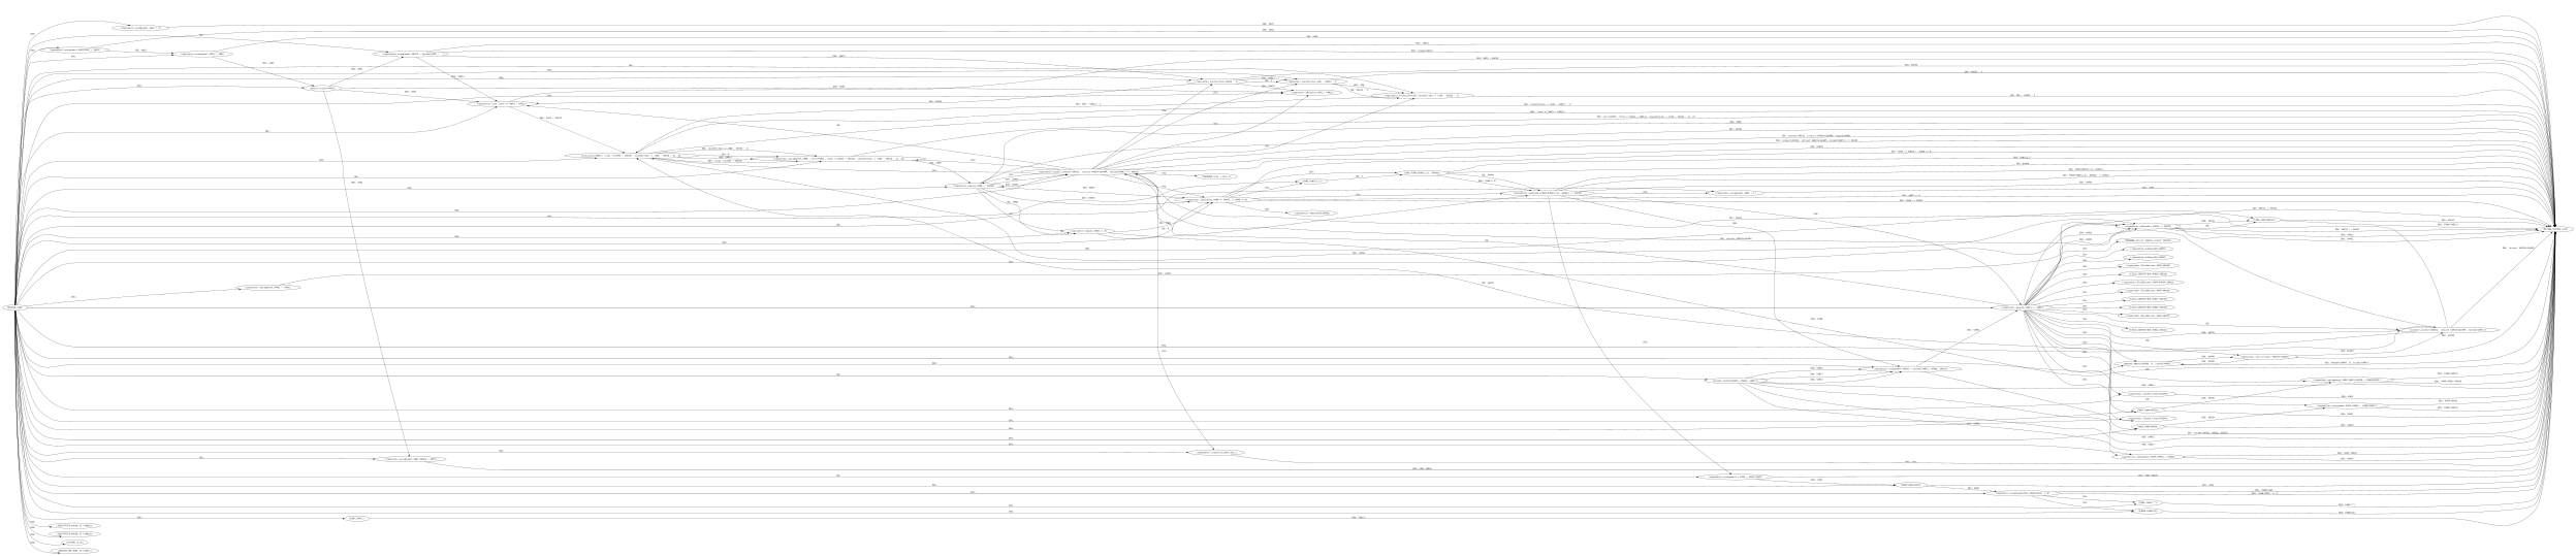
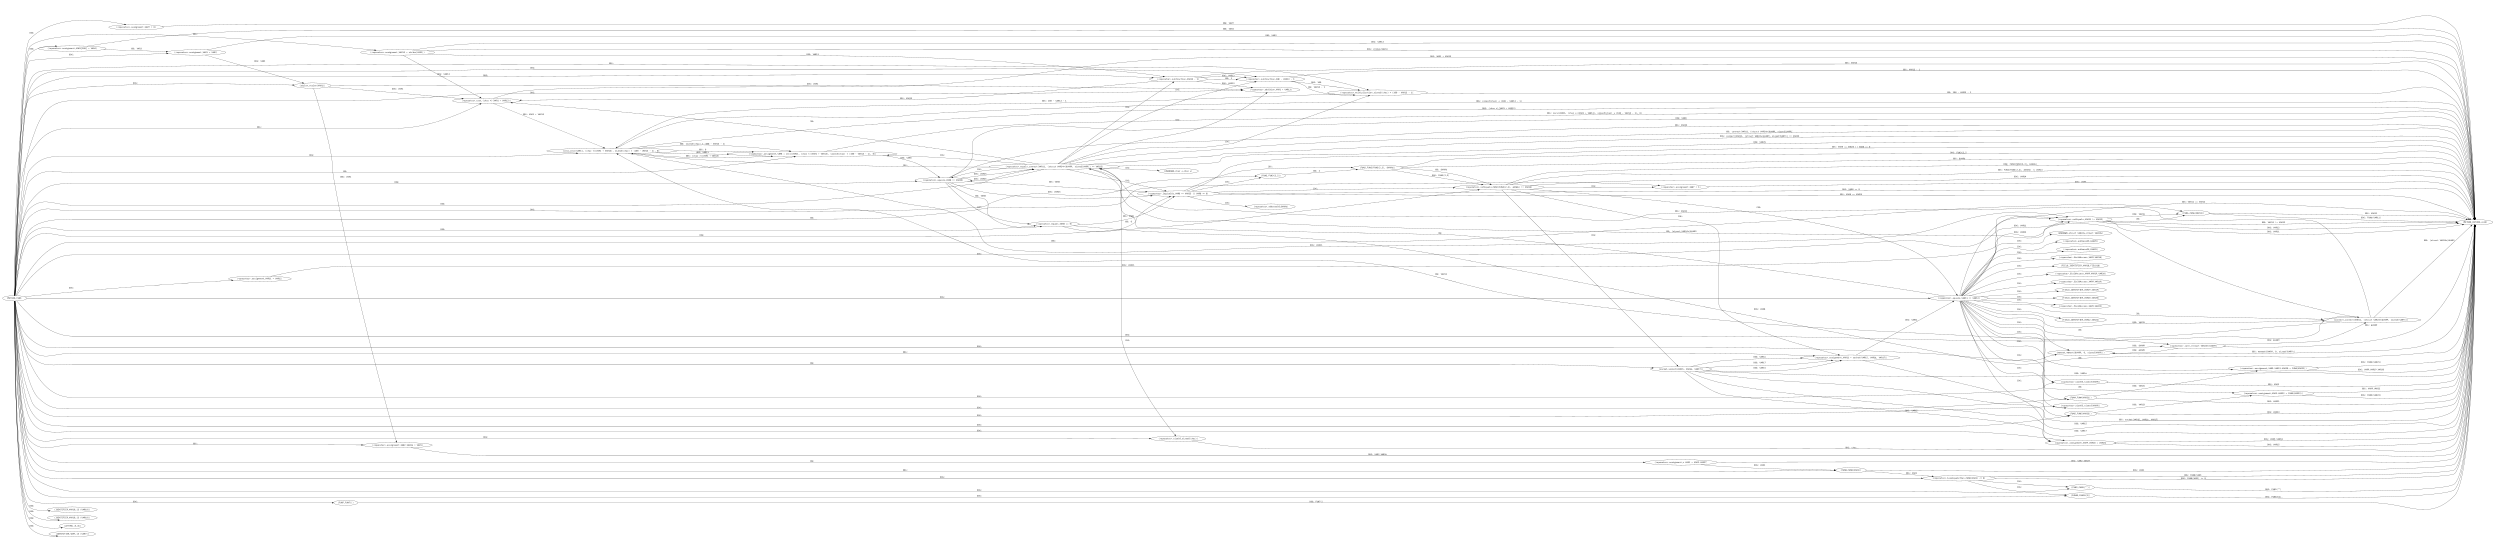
  digraph {
    fontname="IBM Plex Mono"
    rankdir=LR
    node [fontname="IBM Plex Mono"]
    edge [fontname="IBM Plex Mono"]
    n1 [label="(METHOD,FUN1)"]
    n2 [label="(<operator>.assignment,VAR3[100] = VAR4)"]
    n3 [label="(<operator>.assignment,VAR1 = VAR3)"]
    n4 [label="(<operator>.assignment,VAR7 = 0)"]
    n5 [label="(<operator>.assignment,VAR11 = VAR12)"]
    n6 [label="(<operator>.assignment,VAR13 = strlen(VAR1))"]
    n7 [label="(strlen,strlen(VAR1))"]
    n8 [label="(<operator>.notEquals,FUN2(FUN3(2,2), &VAR6) != VAR14)"]
    n9 [label="(FUN3,FUN3(2,2))"]
    n10 [label="(<operator>.assignment,VAR7 = 1)"]
    n11 [label="(<operator>.assignment,VAR11 = socket(VAR15, VAR16, VAR17))"]
    n12 [label="(socket,socket(VAR15, VAR16, VAR17))"]
    n13 [label="(<operator>.equals,VAR11 == VAR12)"]
    n14 [label="(memset,memset(&VAR9, 0, sizeof(VAR9)))"]
    n15 [label="(<operator>.sizeOf,sizeof(VAR9))"]
    n16 [label="(<operator>.assignment,VAR9.VAR18 = VAR15)"]
    n17 [label="(FUN4,FUN4(VAR21))"]
    n18 [label="(FUN5,FUN5(VAR23))"]
    n19 [label="(<operator>.equals,connect(VAR11, (struct VAR24*)&VAR9, sizeof(VAR9)) == VAR25)"]
    n20 [label="(connect,connect(VAR11, (struct VAR24*)&VAR9, sizeof(VAR9)))"]
    n21 [label="(<operator>.sizeOf,sizeof(VAR9))"]
    n22 [label="(<operator>.assignment,VAR8 = recv(VAR11, (char *)(VAR1 + VAR13), sizeof(char) * (100 - VAR13 - 1), 0))"]
    n23 [label="(recv,recv(VAR11, (char *)(VAR1 + VAR13), sizeof(char) * (100 - VAR13 - 1), 0))"]
    n24 [label="(<operator>.cast,(char *)(VAR1 + VAR13))"]
    n25 [label="(<operator>.addition,VAR1 + VAR13)"]
    n26 [label="(<operator>.multiplication,sizeof(char) * (100 - VAR13 - 1))"]
    n27 [label="(<operator>.sizeOf,sizeof(char))"]
    n28 [label="(<operator>.subtraction,100 - VAR13 - 1)"]
    n29 [label="(<operator>.subtraction,VAR13 - 1)"]
    n30 [label="(<operator>.equals,VAR8 == VAR25)"]
    n31 [label="(<operator>.equals,VAR8 == 0)"]
    n32 [label="(IDENTIFIER,VAR10,if (VAR10))"]
    n33 [label="(IDENTIFIER,VAR10,if (VAR10))"]
    n34 [label="(LITERAL,0,do)"]
    n35 [label="(<operator>.notEquals,VAR11 != VAR12)"]
    n36 [label="(FUN6,FUN6(VAR11))"]
    n37 [label="(IDENTIFIER,VAR7,if (VAR7))"]
    n38 [label="(FUN7,FUN7())"]
    n39 [label="(<operator>.assignment,VAR2.VAR26 = VAR1)"]
    n40 [label="(<operator>.assignment,* VAR1 = VAR2.VAR27)"]
    n41 [label="(<operator>.lessEqualsThan,FUN8(VAR1) <= 0)"]
    n42 [label="(FUN8,FUN8(VAR1))"]
    n43 [label="(FUN9,FUN9(\"\"))"]
    n44 [label="(FUN10,FUN10(1))"]
    n45 [label="(METHOD_RETURN,void)"]
    n46 [label="(FUN2,FUN2(FUN3(2,2), &VAR6))"]
    n47 [label="(<operator>.assignment,VAR9.VAR19.VAR20 = FUN4(VAR21))"]
    n48 [label="(<operator>.assignment,VAR9.VAR22 = FUN5(VAR23))"]
    n49 [label="(<operator>.cast,(struct VAR24*)&VAR9)"]
    n50 [label="(<operator>.addressOf,&VAR9)"]
    n51 [label="(<operator>.fieldAccess,VAR9.VAR18)"]
-   n52 [label="(FIELD_IDENTIFIER,VAR18,VAR18)"]
+   n52 [label="(FIELD_IDENTIFIER,VAR18,FIELD18)"]
    n53 [label="(<operator>.fieldAccess,VAR9.VAR19.VAR20)"]
    n54 [label="(<operator>.fieldAccess,VAR9.VAR19)"]
    n55 [label="(FIELD_IDENTIFIER,VAR19,VAR19)"]
    n56 [label="(FIELD_IDENTIFIER,VAR20,VAR20)"]
    n57 [label="(<operator>.fieldAccess,VAR9.VAR22)"]
    n58 [label="(FIELD_IDENTIFIER,VAR22,VAR22)"]
    n59 [label="(UNKNOWN,struct VAR24*,struct VAR24*)"]
    n60 [label="(<operator>.addressOf,&VAR9)"]
    n61 [label="(<operator>.logicalOr,VAR8 == VAR25 || VAR8 == 0)"]
    n62 [label="(UNKNOWN,char *,char *)"]
    n63 [label="(<operator>.addressOf,&VAR6)"]
    n1 -> n2 [label="DDG: "]
    n1 -> n3 [label="DDG: "]
    n1 -> n4 [label="DDG: "]
    n1 -> n5 [label="DDG: "]
    n1 -> n6 [label="DDG: "]
    n1 -> n7 [label="DDG: "]
    n1 -> n8 [label="DDG: "]
    n1 -> n9 [label="DDG: "]
    n1 -> n10 [label="DDG: "]
    n1 -> n11 [label="DDG: "]
    n1 -> n12 [label="DDG: "]
    n1 -> n13 [label="DDG: "]
    n1 -> n14 [label="DDG: "]
    n1 -> n15 [label="DDG: "]
    n1 -> n16 [label="DDG: "]
    n1 -> n17 [label="DDG: "]
    n1 -> n18 [label="DDG: "]
    n1 -> n19 [label="DDG: "]
    n1 -> n20 [label="DDG: "]
    n1 -> n21 [label="DDG: "]
    n1 -> n22 [label="DDG: "]
    n1 -> n23 [label="DDG: "]
    n1 -> n24 [label="DDG: "]
    n1 -> n25 [label="DDG: "]
    n1 -> n26 [label="DDG: "]
    n1 -> n27 [label="DDG: "]
    n1 -> n28 [label="DDG: "]
    n1 -> n29 [label="DDG: "]
    n1 -> n30 [label="DDG: "]
    n1 -> n31 [label="DDG: "]
    n1 -> n32 [label="DDG: "]
    n1 -> n33 [label="DDG: "]
    n1 -> n34 [label="DDG: "]
    n1 -> n35 [label="DDG: "]
    n1 -> n36 [label="DDG: "]
    n1 -> n37 [label="DDG: "]
    n1 -> n38 [label="DDG: "]
    n1 -> n39 [label="DDG: "]
    n1 -> n40 [label="DDG: "]
    n1 -> n41 [label="DDG: "]
    n1 -> n42 [label="DDG: "]
    n1 -> n43 [label="DDG: "]
    n1 -> n44 [label="DDG: "]
    n2 -> n3 [label="DDG: VAR3"]
    n2 -> n45 [label="DDG: VAR4"]
    n3 -> n7 [label="DDG: VAR1"]
    n3 -> n45 [label="DDG: VAR3"]
    n4 -> n45 [label="DDG: VAR7"]
    n5 -> n35 [label="DDG: VAR11"]
    n6 -> n24 [label="DDG: VAR13"]
    n6 -> n29 [label="DDG: VAR13"]
    n6 -> n45 [label="DDG: VAR13"]
    n6 -> n45 [label="DDG: strlen(VAR1)"]
-   n7 -> n6 [label="DDG: VAR1"]
    n7 -> n24 [label="DDG: VAR1"]
    n7 -> n25 [label="DDG: VAR1"]
    n7 -> n39 [label="DDG: VAR1"]
    n8 -> n10 [label="CDG: "]
    n8 -> n11 [label="CDG: "]
-   n8 -> n40 [label="CDG: "]
+   n8 -> n12 [label="CDG: "]
    n8 -> n13 [label="CDG: "]
    n8 -> n45 [label="DDG: FUN2(FUN3(2,2), &VAR6)"]
    n8 -> n45 [label="DDG: FUN2(FUN3(2,2), &VAR6) != VAR14"]
    n8 -> n45 [label="DDG: VAR14"]
    n9 -> n46 [label="DDG: 2"]
    n10 -> n45 [label="DDG: VAR7"]
    n11 -> n13 [label="DDG: VAR11"]
    n11 -> n45 [label="DDG: socket(VAR15, VAR16, VAR17)"]
    n12 -> n11 [label="DDG: VAR15"]
    n12 -> n11 [label="DDG: VAR16"]
    n12 -> n11 [label="DDG: VAR17"]
    n12 -> n16 [label="DDG: VAR15"]
    n12 -> n45 [label="DDG: VAR16"]
    n12 -> n45 [label="DDG: VAR15"]
    n12 -> n45 [label="DDG: VAR17"]
    n13 -> n14 [label="CDG: "]
    n13 -> n15 [label="CDG: "]
+   n13 -> n16 [label="CDG: "]
    n13 -> n17 [label="CDG: "]
    n13 -> n18 [label="CDG: "]
    n13 -> n19 [label="CDG: "]
    n13 -> n20 [label="DDG: VAR11"]
    n13 -> n20 [label="CDG: "]
    n13 -> n21 [label="CDG: "]
    n13 -> n35 [label="DDG: VAR11"]
    n13 -> n35 [label="DDG: VAR12"]
    n13 -> n45 [label="DDG: VAR11 == VAR12"]
    n13 -> n47 [label="CDG: "]
    n13 -> n48 [label="CDG: "]
    n13 -> n49 [label="CDG: "]
    n13 -> n50 [label="CDG: "]
    n13 -> n51 [label="CDG: "]
    n13 -> n52 [label="CDG: "]
    n13 -> n53 [label="CDG: "]
    n13 -> n54 [label="CDG: "]
    n13 -> n55 [label="CDG: "]
    n13 -> n56 [label="CDG: "]
    n13 -> n57 [label="CDG: "]
    n13 -> n58 [label="CDG: "]
    n13 -> n59 [label="CDG: "]
    n13 -> n60 [label="CDG: "]
    n14 -> n45 [label="DDG: memset(&VAR9, 0, sizeof(VAR9))"]
    n14 -> n49 [label="DDG: &VAR9"]
    n16 -> n45 [label="DDG: VAR9.VAR18"]
    n16 -> n45 [label="DDG: VAR15"]
    n17 -> n45 [label="DDG: VAR21"]
    n17 -> n47 [label="DDG: VAR21"]
    n18 -> n45 [label="DDG: VAR23"]
    n18 -> n48 [label="DDG: VAR23"]
    n19 -> n22 [label="CDG: "]
    n19 -> n23 [label="CDG: "]
    n19 -> n24 [label="CDG: "]
    n19 -> n25 [label="CDG: "]
    n19 -> n26 [label="CDG: "]
    n19 -> n27 [label="CDG: "]
    n19 -> n28 [label="CDG: "]
    n19 -> n29 [label="CDG: "]
    n19 -> n30 [label="DDG: VAR25"]
    n19 -> n30 [label="CDG: "]
    n19 -> n45 [label="DDG: connect(VAR11, (struct VAR24*)&VAR9, sizeof(VAR9))"]
    n19 -> n45 [label="DDG: connect(VAR11, (struct VAR24*)&VAR9, sizeof(VAR9)) == VAR25"]
    n19 -> n45 [label="DDG: VAR25"]
    n19 -> n61 [label="CDG: "]
    n19 -> n62 [label="CDG: "]
    n20 -> n19 [label="DDG: VAR11"]
    n20 -> n19 [label="DDG: (struct VAR24*)&VAR9"]
    n20 -> n23 [label="DDG: VAR11"]
    n20 -> n45 [label="DDG: (struct VAR24*)&VAR9"]
    n21 -> n45 [label="DDG: VAR9"]
    n22 -> n30 [label="DDG: VAR8"]
    n22 -> n45 [label="DDG: recv(VAR11, (char *)(VAR1 + VAR13), sizeof(char) * (100 - VAR13 - 1), 0)"]
    n23 -> n22 [label="DDG: VAR11"]
    n23 -> n22 [label="DDG: (char *)(VAR1 + VAR13)"]
    n23 -> n22 [label="DDG: sizeof(char) * (100 - VAR13 - 1)"]
    n23 -> n22 [label="DDG: 0"]
    n23 -> n35 [label="DDG: VAR11"]
    n23 -> n45 [label="DDG: sizeof(char) * (100 - VAR13 - 1)"]
    n23 -> n45 [label="DDG: (char *)(VAR1 + VAR13)"]
    n24 -> n23 [label="DDG: VAR1 + VAR13"]
    n24 -> n45 [label="DDG: VAR1 + VAR13"]
    n26 -> n23 [label="DDG: 100 - VAR13 - 1"]
    n26 -> n45 [label="DDG: 100 - VAR13 - 1"]
    n27 -> n45 [label="DDG: char"]
    n28 -> n26 [label="DDG: 100"]
    n28 -> n26 [label="DDG: VAR13 - 1"]
    n28 -> n45 [label="DDG: VAR13 - 1"]
    n29 -> n24 [label="DDG: VAR13"]
    n29 -> n25 [label="DDG: VAR13"]
    n29 -> n28 [label="DDG: VAR13"]
    n29 -> n28 [label="DDG: 1"]
    n29 -> n45 [label="DDG: VAR13"]
    n30 -> n19 [label="DDG: VAR25"]
    n30 -> n31 [label="DDG: VAR8"]
    n30 -> n31 [label="CDG: "]
    n30 -> n45 [label="DDG: VAR8"]
    n30 -> n45 [label="DDG: VAR25"]
    n30 -> n61 [label="DDG: VAR8"]
    n30 -> n61 [label="DDG: VAR25"]
    n31 -> n45 [label="DDG: VAR8"]
    n31 -> n61 [label="DDG: VAR8"]
    n31 -> n61 [label="DDG: 0"]
    n35 -> n36 [label="DDG: VAR11"]
    n35 -> n36 [label="CDG: "]
    n35 -> n45 [label="DDG: VAR11 != VAR12"]
    n35 -> n45 [label="DDG: VAR12"]
    n35 -> n45 [label="DDG: VAR11"]
    n36 -> n45 [label="DDG: VAR11"]
    n36 -> n45 [label="DDG: FUN6(VAR11)"]
    n38 -> n45 [label="DDG: FUN7()"]
    n39 -> n45 [label="DDG: VAR2.VAR26"]
    n40 -> n42 [label="DDG: VAR1"]
    n40 -> n45 [label="DDG: VAR2.VAR27"]
    n41 -> n43 [label="CDG: "]
    n41 -> n44 [label="CDG: "]
    n41 -> n45 [label="DDG: FUN8(VAR1)"]
    n41 -> n45 [label="DDG: FUN8(VAR1) <= 0"]
    n42 -> n41 [label="DDG: VAR1"]
    n42 -> n45 [label="DDG: VAR1"]
    n43 -> n45 [label="DDG: FUN9(\"\")"]
    n44 -> n45 [label="DDG: FUN10(1)"]
    n46 -> n8 [label="DDG: FUN3(2,2)"]
    n46 -> n8 [label="DDG: &VAR6"]
    n46 -> n45 [label="DDG: FUN3(2,2)"]
    n46 -> n45 [label="DDG: &VAR6"]
    n47 -> n45 [label="DDG: VAR9.VAR19.VAR20"]
    n47 -> n45 [label="DDG: FUN4(VAR21)"]
    n48 -> n45 [label="DDG: FUN5(VAR23)"]
    n48 -> n45 [label="DDG: VAR9.VAR22"]
    n49 -> n14 [label="DDG: &VAR9"]
    n49 -> n20 [label="DDG: &VAR9"]
    n49 -> n45 [label="DDG: &VAR9"]
    n61 -> n8 [label="CDG: "]
    n61 -> n9 [label="CDG: "]
    n61 -> n45 [label="DDG: VAR8 == VAR25 || VAR8 == 0"]
    n61 -> n45 [label="DDG: VAR8 == 0"]
    n61 -> n45 [label="DDG: VAR8 == VAR25"]
    n61 -> n46 [label="CDG: "]
    n61 -> n63 [label="CDG: "]
  }
